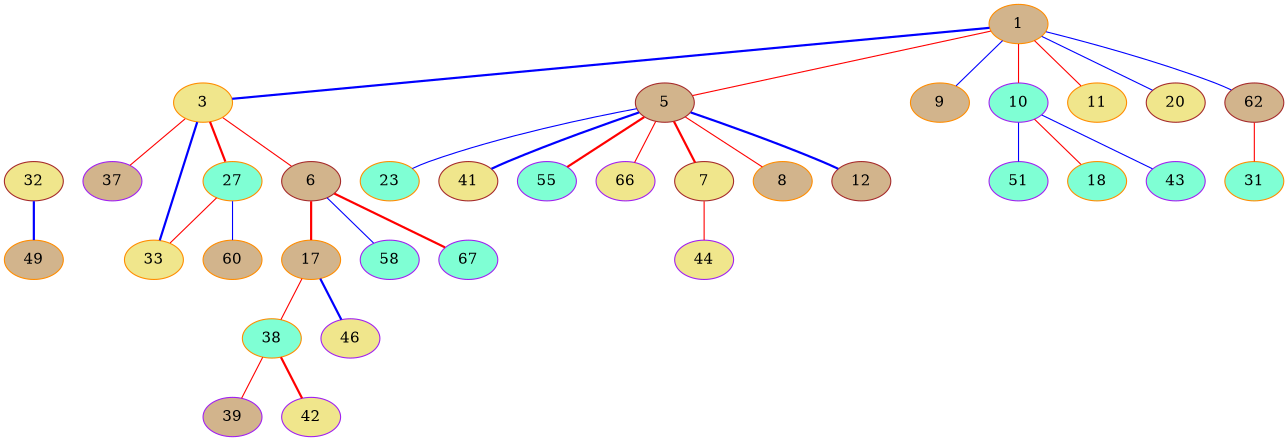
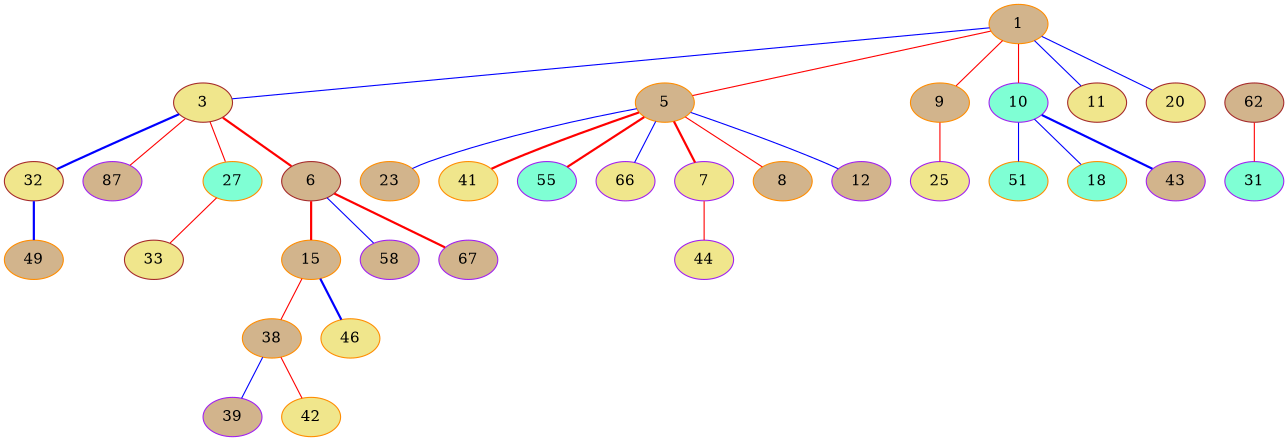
  graph {
    node [color=darkorange fillcolor=tan style=filled]
    edge [color=red style=solid]
    1 [super="+2"]
-   3 [fillcolor=khaki super="+14+24+4"]
-   5 [color=brown]
+   3 [color=brown fillcolor=khaki super="+14+24+4"]
+   5
    9 [super="+34"]
    10 [color=purple fillcolor=aquamarine super="+16"]
-   11 [fillcolor=khaki]
+   11 [color=brown fillcolor=khaki]
    20 [color=brown fillcolor=khaki super="+59"]
    n8 [color=brown label=62 super="+48+54"]
    6 [color=brown super="+21+29"]
    27 [fillcolor=aquamarine]
    32 [color=brown fillcolor=khaki]
-   37 [color=purple]
-   7 [color=brown fillcolor=khaki super="+13+17"]
+   37 [color=purple label=87]
+   7 [color=purple fillcolor=khaki super="+13+17"]
    8 [super="+65"]
-   12 [color=brown super="+52+19"]
-   23 [fillcolor=aquamarine super="+63"]
-   41 [color=brown fillcolor=khaki]
+   12 [color=purple super="+52+19"]
+   23 [super="+63"]
+   41 [fillcolor=khaki]
    n18 [color=purple fillcolor=aquamarine label=55]
    66 [color=purple fillcolor=khaki]
+   25 [color=purple fillcolor=khaki]
    18 [fillcolor=aquamarine super="+64+47"]
-   43 [color=purple fillcolor=aquamarine super="+70"]
-   51 [color=purple fillcolor=aquamarine super="+57"]
-   31 [fillcolor=aquamarine]
-   15 [super="+53" label=17]
-   58 [color=purple fillcolor=aquamarine super="+71"]
-   67 [color=purple fillcolor=aquamarine]
-   33 [fillcolor=khaki]
-   60
+   43 [color=purple super="+70"]
+   51 [fillcolor=aquamarine super="+57"]
+   31 [color=purple fillcolor=aquamarine]
+   15 [super="+53"]
+   58 [color=purple super="+71"]
+   67 [color=purple]
+   33 [color=brown fillcolor=khaki]
    49
    44 [color=purple fillcolor=khaki]
-   38 [fillcolor=aquamarine]
-   46 [color=purple fillcolor=khaki]
+   38
+   46 [fillcolor=khaki]
    39 [color=purple super="+45"]
-   42 [color=purple fillcolor=khaki]
-   1 -- 3 [color=blue style=bold]
+   42 [fillcolor=khaki]
+   1 -- 3 [color=blue]
    1 -- 5
-   1 -- 9 [color=blue]
+   1 -- 9
    1 -- 10
-   1 -- 11
+   1 -- 11 [color=blue]
    1 -- 20 [color=blue]
-   1 -- n8 [color=blue]
-   3 -- 6
-   3 -- 27 [style=bold]
-   3 -- 33 [color=blue style=bold]
+   3 -- 6 [style=bold]
+   3 -- 27
+   3 -- 32 [color=blue style=bold]
    3 -- 37
    5 -- 7 [style=bold]
    5 -- 8
-   5 -- 12 [color=blue style=bold]
+   5 -- 12 [color=blue]
    5 -- 23 [color=blue]
-   5 -- 41 [color=blue style=bold]
+   5 -- 41 [style=bold]
    5 -- n18 [style=bold]
-   5 -- 66
-   10 -- 18
-   10 -- 43 [color=blue]
+   5 -- 66 [color=blue]
+   9 -- 25
+   10 -- 18 [color=blue]
+   10 -- 43 [color=blue style=bold]
    10 -- 51 [color=blue]
    n8 -- 31
    6 -- 15 [style=bold]
    6 -- 58 [color=blue]
    6 -- 67 [style=bold]
    27 -- 33
-   27 -- 60 [color=blue]
    32 -- 49 [color=blue style=bold]
    7 -- 44
    15 -- 38
    15 -- 46 [color=blue style=bold]
-   38 -- 39
-   38 -- 42 [style=bold]
+   38 -- 39 [color=blue]
+   38 -- 42
  }
